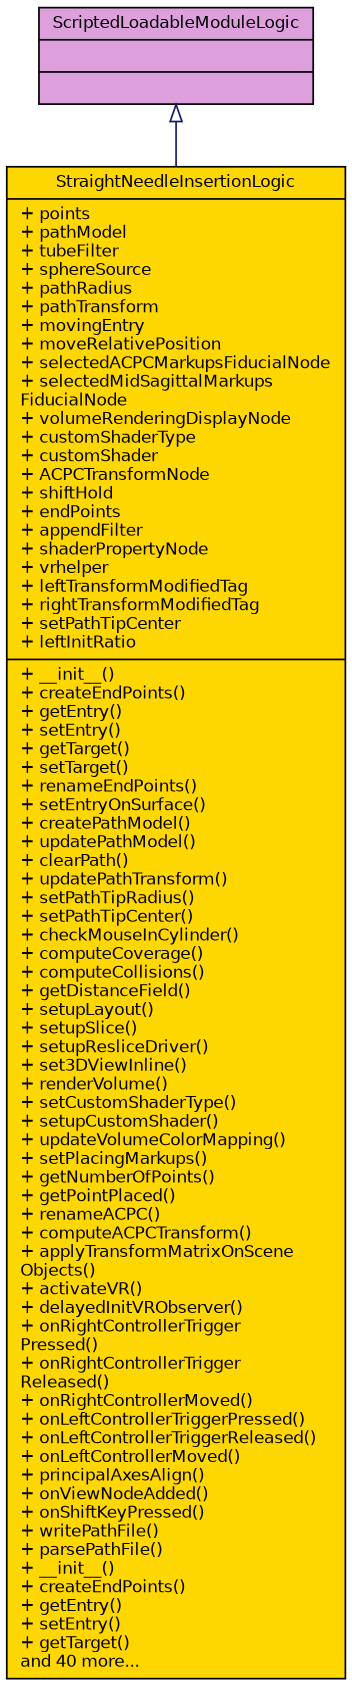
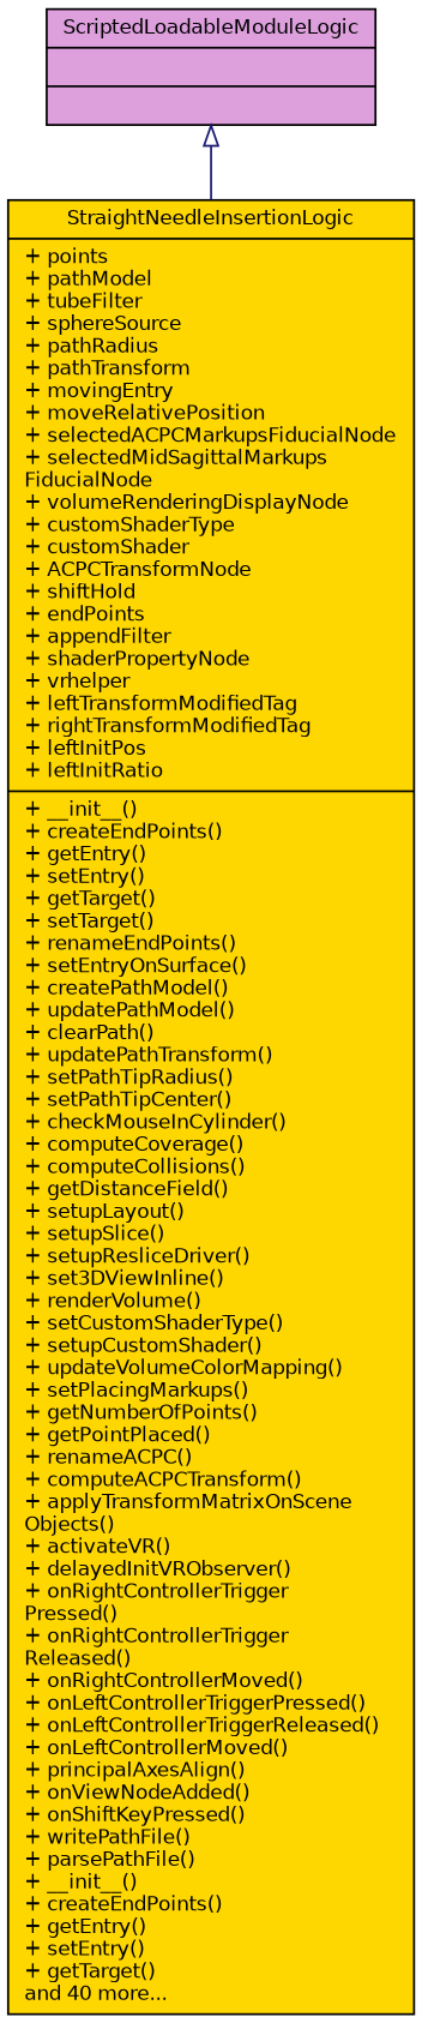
  digraph {
    node [color=black fontname=Helvetica fontsize=10 shape=record style=filled]
-   n1 [fillcolor=gold fontcolor=black height=0.2 label="{StraightNeedleInsertionLogic\n|+ points\l+ pathModel\l+ tubeFilter\l+ sphereSource\l+ pathRadius\l+ pathTransform\l+ movingEntry\l+ moveRelativePosition\l+ selectedACPCMarkupsFiducialNode\l+ selectedMidSagittalMarkups\lFiducialNode\l+ volumeRenderingDisplayNode\l+ customShaderType\l+ customShader\l+ ACPCTransformNode\l+ shiftHold\l+ endPoints\l+ appendFilter\l+ shaderPropertyNode\l+ vrhelper\l+ leftTransformModifiedTag\l+ rightTransformModifiedTag\l+ setPathTipCenter\l+ leftInitRatio\l|+ __init__()\l+ createEndPoints()\l+ getEntry()\l+ setEntry()\l+ getTarget()\l+ setTarget()\l+ renameEndPoints()\l+ setEntryOnSurface()\l+ createPathModel()\l+ updatePathModel()\l+ clearPath()\l+ updatePathTransform()\l+ setPathTipRadius()\l+ setPathTipCenter()\l+ checkMouseInCylinder()\l+ computeCoverage()\l+ computeCollisions()\l+ getDistanceField()\l+ setupLayout()\l+ setupSlice()\l+ setupResliceDriver()\l+ set3DViewInline()\l+ renderVolume()\l+ setCustomShaderType()\l+ setupCustomShader()\l+ updateVolumeColorMapping()\l+ setPlacingMarkups()\l+ getNumberOfPoints()\l+ getPointPlaced()\l+ renameACPC()\l+ computeACPCTransform()\l+ applyTransformMatrixOnScene\lObjects()\l+ activateVR()\l+ delayedInitVRObserver()\l+ onRightControllerTrigger\lPressed()\l+ onRightControllerTrigger\lReleased()\l+ onRightControllerMoved()\l+ onLeftControllerTriggerPressed()\l+ onLeftControllerTriggerReleased()\l+ onLeftControllerMoved()\l+ principalAxesAlign()\l+ onViewNodeAdded()\l+ onShiftKeyPressed()\l+ writePathFile()\l+ parsePathFile()\l+ __init__()\l+ createEndPoints()\l+ getEntry()\l+ setEntry()\l+ getTarget()\land 40 more...\l}" width=0.4]
+   n1 [fillcolor=gold fontcolor=black height=0.2 label="{StraightNeedleInsertionLogic\n|+ points\l+ pathModel\l+ tubeFilter\l+ sphereSource\l+ pathRadius\l+ pathTransform\l+ movingEntry\l+ moveRelativePosition\l+ selectedACPCMarkupsFiducialNode\l+ selectedMidSagittalMarkups\lFiducialNode\l+ volumeRenderingDisplayNode\l+ customShaderType\l+ customShader\l+ ACPCTransformNode\l+ shiftHold\l+ endPoints\l+ appendFilter\l+ shaderPropertyNode\l+ vrhelper\l+ leftTransformModifiedTag\l+ rightTransformModifiedTag\l+ leftInitPos\l+ leftInitRatio\l|+ __init__()\l+ createEndPoints()\l+ getEntry()\l+ setEntry()\l+ getTarget()\l+ setTarget()\l+ renameEndPoints()\l+ setEntryOnSurface()\l+ createPathModel()\l+ updatePathModel()\l+ clearPath()\l+ updatePathTransform()\l+ setPathTipRadius()\l+ setPathTipCenter()\l+ checkMouseInCylinder()\l+ computeCoverage()\l+ computeCollisions()\l+ getDistanceField()\l+ setupLayout()\l+ setupSlice()\l+ setupResliceDriver()\l+ set3DViewInline()\l+ renderVolume()\l+ setCustomShaderType()\l+ setupCustomShader()\l+ updateVolumeColorMapping()\l+ setPlacingMarkups()\l+ getNumberOfPoints()\l+ getPointPlaced()\l+ renameACPC()\l+ computeACPCTransform()\l+ applyTransformMatrixOnScene\lObjects()\l+ activateVR()\l+ delayedInitVRObserver()\l+ onRightControllerTrigger\lPressed()\l+ onRightControllerTrigger\lReleased()\l+ onRightControllerMoved()\l+ onLeftControllerTriggerPressed()\l+ onLeftControllerTriggerReleased()\l+ onLeftControllerMoved()\l+ principalAxesAlign()\l+ onViewNodeAdded()\l+ onShiftKeyPressed()\l+ writePathFile()\l+ parsePathFile()\l+ __init__()\l+ createEndPoints()\l+ getEntry()\l+ setEntry()\l+ getTarget()\land 40 more...\l}" width=0.4]
    n2 [height=0.2 label="{ScriptedLoadableModuleLogic\n||}" width=0.4 fillcolor=plum]
    n2 -> n1 [arrowtail=onormal color=midnightblue dir=back fontname=Helvetica fontsize=10 labelfontname=Helvetica labelfontsize=10 style=solid]
  }
